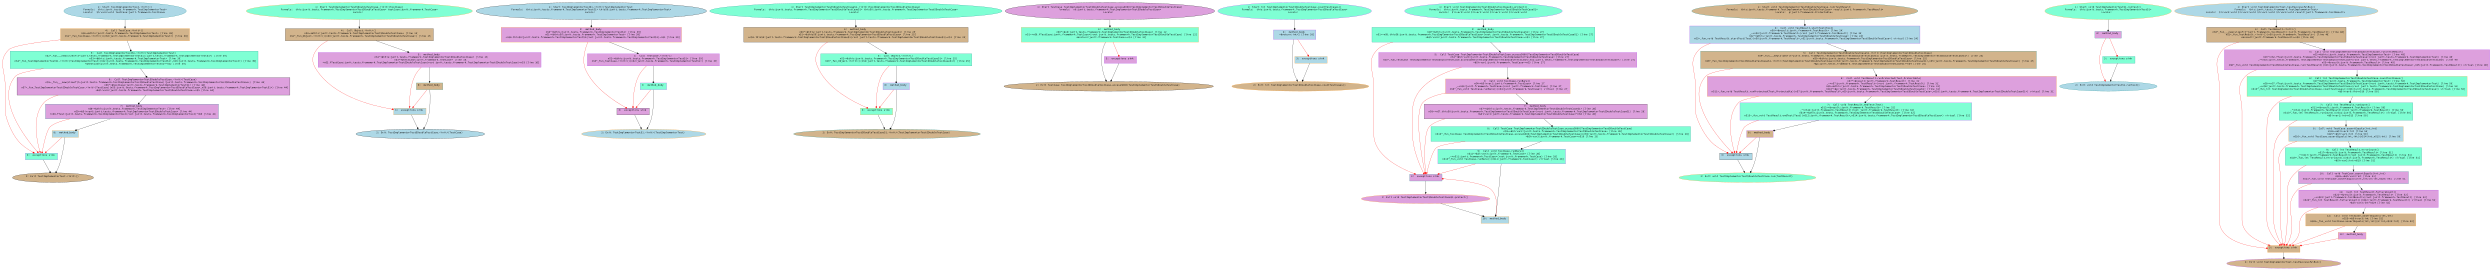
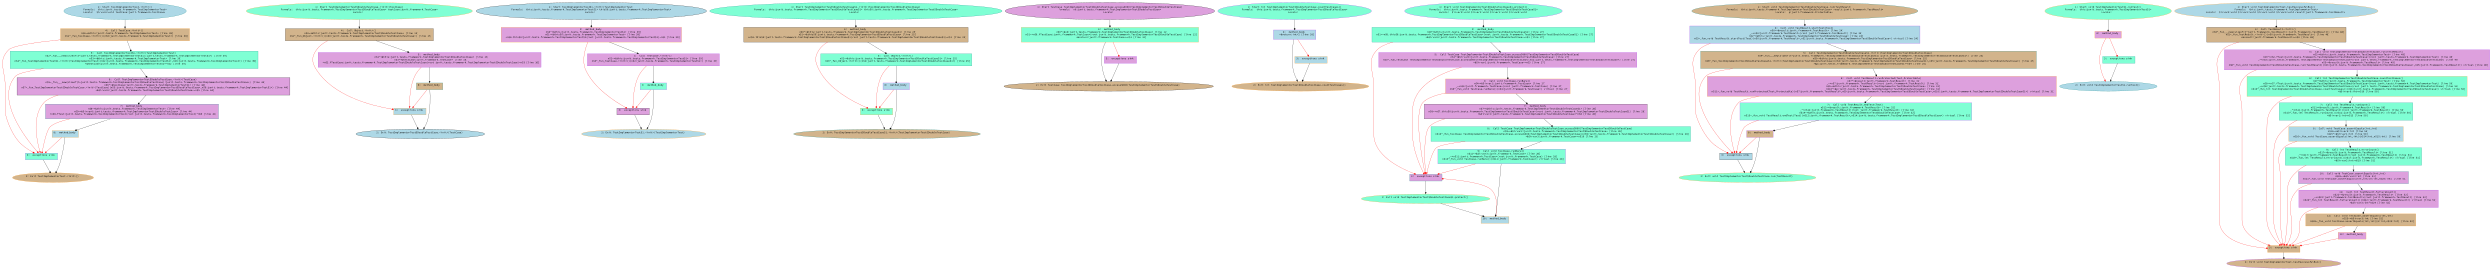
  digraph {
    fontname="Source Code Pro"
    node [color=darkorange fillcolor=aquamarine fontname="Source Code Pro" style=filled shape=box]
    edge [arrowhead=diamond fontname="Source Code Pro"]
    n1 [color=teal fillcolor=lightblue label="1: Start TestImplementorTest.<init>()\nFormals:  this:junit.tests.framework.TestImplementorTest*\nLocals:  $irvar0:void testCase:junit.framework.TestCase* \n  " shape=""]
    n2 [fillcolor=tan label="4:  Call TestCase.<init>() \n   n$0=*&this:junit.tests.framework.TestImplementorTest* [line 38]\n  n$1=_fun_TestCase.<init>()(n$0:junit.tests.framework.TestImplementorTest*) [line 38]\n "]
    n3 [color=purple label="3:  exceptions sink \n  "]
    n4 [color=teal label="5:  Call TestImplementorTest$1.<init>(TestImplementorTest) \n   n$2=_fun___new(sizeof(t=junit.tests.framework.TestImplementorTest$1):junit.tests.framework.TestImplementorTest$1*) [line 39]\n  n$3=*&this:junit.tests.framework.TestImplementorTest* [line 39]\n  n$4=_fun_TestImplementorTest$1.<init>(TestImplementorTest)(n$2:junit.tests.framework.TestImplementorTest$1*,n$3:junit.tests.framework.TestImplementorTest*) [line 39]\n  *&testCase:junit.tests.framework.TestImplementorTest$1*=n$2 [line 39]\n "]
-   n5 [color=black fillcolor=tan label="2: Exit TestImplementorTest.<init>() \n  " shape=""]
+   n5 [fillcolor=tan label="2: Exit TestImplementorTest.<init>() \n  " shape=""]
    n6 [color=black fillcolor=plum label="6:  Call TestImplementorTest$DoubleTestCase.<init>(TestCase) \n   n$5=_fun___new(sizeof(t=junit.tests.framework.TestImplementorTest$DoubleTestCase):junit.tests.framework.TestImplementorTest$DoubleTestCase*) [line 44]\n  n$6=*&testCase:junit.tests.framework.TestImplementorTest$1* [line 44]\n  n$7=_fun_TestImplementorTest$DoubleTestCase.<init>(TestCase)(n$5:junit.tests.framework.TestImplementorTest$DoubleTestCase*,n$6:junit.tests.framework.TestImplementorTest$1*) [line 44]\n  *&$irvar0:junit.tests.framework.TestImplementorTest$DoubleTestCase*=n$5 [line 44]\n "]
    n7 [color=teal fillcolor=plum label="7:  method_body \n   n$8=*&this:junit.tests.framework.TestImplementorTest* [line 44]\n  n$9=*&$irvar0:junit.tests.framework.TestImplementorTest$DoubleTestCase* [line 44]\n  *n$8.fTest:junit.tests.framework.TestImplementorTest(root junit.tests.framework.TestImplementorTest)=n$9 [line 44]\n "]
    n8 [fillcolor=lightblue label="8:  method_body \n  "]
    n9 [label="1: Start TestImplementorTest$DoubleTestCase.<init>(TestCase)\nFormals:  this:junit.tests.framework.TestImplementorTest$DoubleTestCase* testCase:junit.framework.TestCase*\nLocals:  \n  " shape=""]
    n10 [color=black fillcolor=tan label="4:  Call Object.<init>() \n   n$0=*&this:junit.tests.framework.TestImplementorTest$DoubleTestCase* [line 15]\n  n$1=_fun_Object.<init>()(n$0:junit.tests.framework.TestImplementorTest$DoubleTestCase*) [line 15]\n "]
    n11 [fillcolor=lightblue label="3:  exceptions sink \n  "]
    n12 [color=purple fillcolor=plum label="5:  method_body \n   n$2=*&this:junit.tests.framework.TestImplementorTest$DoubleTestCase* [line 16]\n  n$3=*&testCase:junit.framework.TestCase* [line 16]\n  *n$2.fTestCase:junit.tests.framework.TestImplementorTest$DoubleTestCase(root junit.tests.framework.TestImplementorTest$DoubleTestCase)=n$3 [line 16]\n "]
    n13 [color=black fillcolor=lightblue label="2: Exit TestImplementorTest$DoubleTestCase.<init>(TestCase) \n  " shape=""]
    n14 [color=teal fillcolor=tan label="6:  method_body \n  "]
    n15 [color=black fillcolor=lightblue label="1: Start TestImplementorTest$1.<init>(TestImplementorTest)\nFormals:  this:junit.tests.framework.TestImplementorTest$1* this$0:junit.tests.framework.TestImplementorTest*\nLocals:  \n  " shape=""]
    n16 [fillcolor=plum label="4:  method_body \n   n$0=*&this:junit.tests.framework.TestImplementorTest$1* [line 39]\n  n$1=*&this$0:junit.tests.framework.TestImplementorTest* [line 39]\n  *n$0.this$0:junit.tests.framework.TestImplementorTest$1(root junit.tests.framework.TestImplementorTest$1)=n$1 [line 39]\n "]
    n17 [color=black fillcolor=plum label="3:  exceptions sink \n  "]
    n18 [color=purple fillcolor=plum label="5:  Call TestCase.<init>() \n   n$2=*&this:junit.tests.framework.TestImplementorTest$1* [line 39]\n  n$3=_fun_TestCase.<init>()(n$2:junit.tests.framework.TestImplementorTest$1*) [line 39]\n "]
    n19 [fillcolor=lightblue label="2: Exit TestImplementorTest$1.<init>(TestImplementorTest) \n  " shape=""]
    n20 [color=purple label="6:  method_body \n  "]
    n21 [color=teal label="1: Start TestImplementorTest$DoubleTestCase$1.<init>(TestImplementorTest$DoubleTestCase)\nFormals:  this:junit.tests.framework.TestImplementorTest$DoubleTestCase$1* this$0:junit.tests.framework.TestImplementorTest$DoubleTestCase*\nLocals:  \n  " shape=""]
    n22 [color=black fillcolor=tan label="4:  method_body \n   n$0=*&this:junit.tests.framework.TestImplementorTest$DoubleTestCase$1* [line 25]\n  n$1=*&this$0:junit.tests.framework.TestImplementorTest$DoubleTestCase* [line 25]\n  *n$0.this$0:junit.tests.framework.TestImplementorTest$DoubleTestCase$1(root junit.tests.framework.TestImplementorTest$DoubleTestCase$1)=n$1 [line 25]\n "]
    n23 [label="3:  exceptions sink \n  "]
    n24 [color=teal label="5:  Call Object.<init>() \n   n$2=*&this:junit.tests.framework.TestImplementorTest$DoubleTestCase$1* [line 25]\n  n$3=_fun_Object.<init>()(n$2:junit.tests.framework.TestImplementorTest$DoubleTestCase$1*) [line 25]\n "]
    n25 [color=teal fillcolor=tan label="2: Exit TestImplementorTest$DoubleTestCase$1.<init>(TestImplementorTest$DoubleTestCase) \n  " shape=""]
    n26 [color=purple fillcolor=lightblue label="6:  method_body \n  "]
    n27 [color=black fillcolor=plum label="1: Start TestCase TestImplementorTest$DoubleTestCase.access$000(TestImplementorTest$DoubleTestCase)\nFormals:  x0:junit.tests.framework.TestImplementorTest$DoubleTestCase*\nLocals:  \n  " shape=""]
    n28 [label="4:  method_body \n   n$0=*&x0:junit.tests.framework.TestImplementorTest$DoubleTestCase* [line 12]\n  n$1=*n$0.fTestCase:junit.framework.TestCase*(root junit.tests.framework.TestImplementorTest$DoubleTestCase) [line 12]\n  *&return:junit.framework.TestCase*=n$1 [line 12]\n "]
    n29 [color=black fillcolor=tan label="2: Exit TestCase TestImplementorTest$DoubleTestCase.access$000(TestImplementorTest$DoubleTestCase) \n  " shape=""]
    n30 [color=purple fillcolor=plum label="3:  exceptions sink \n  "]
    n31 [color=purple label="1: Start int TestImplementorTest$DoubleTestCase.countTestCases()\nFormals:  this:junit.tests.framework.TestImplementorTest$DoubleTestCase*\nLocals:  \n  " shape=""]
    n32 [color=purple fillcolor=lightblue label="4:  method_body \n   *&return:int=2 [line 20]\n "]
    n33 [fillcolor=tan label="2: Exit int TestImplementorTest$DoubleTestCase.countTestCases() \n  " shape=""]
    n34 [fillcolor=lightblue label="3:  exceptions sink \n  "]
    n35 [color=purple label="1: Start void TestImplementorTest$DoubleTestCase$1.protect()\nFormals:  this:junit.tests.framework.TestImplementorTest$DoubleTestCase$1*\nLocals:  $irvar3:void $irvar2:void $irvar1:void $irvar0:void \n  " shape=""]
    n36 [color=teal label="4:  method_body \n   n$0=*&this:junit.tests.framework.TestImplementorTest$DoubleTestCase$1* [line 27]\n  n$1=*n$0.this$0:junit.tests.framework.TestImplementorTest$DoubleTestCase*(root junit.tests.framework.TestImplementorTest$DoubleTestCase$1) [line 27]\n  *&$irvar0:junit.tests.framework.TestImplementorTest$DoubleTestCase*=n$1 [line 27]\n "]
    n37 [color=teal fillcolor=plum label="3:  exceptions sink \n  "]
    n38 [color=purple fillcolor=plum label="5:  Call TestCase TestImplementorTest$DoubleTestCase.access$000(TestImplementorTest$DoubleTestCase) \n   n$2=*&$irvar0:junit.tests.framework.TestImplementorTest$DoubleTestCase* [line 27]\n  n$3=_fun_TestCase TestImplementorTest$DoubleTestCase.access$000(TestImplementorTest$DoubleTestCase)(n$2:junit.tests.framework.TestImplementorTest$DoubleTestCase*) [line 27]\n  *&$irvar1:junit.framework.TestCase*=n$3 [line 27]\n "]
-   n39 [fillcolor=plum label="2: Exit void TestImplementorTest$DoubleTestCase$1.protect() \n  " shape=""]
+   n39 [label="2: Exit void TestImplementorTest$DoubleTestCase$1.protect() \n  " shape=""]
    n40 [fillcolor=plum label="6:  Call void TestCase.runBare() \n   n$4=*&$irvar1:junit.framework.TestCase* [line 27]\n  _=*n$4:junit.framework.TestCase*(root junit.framework.TestCase) [line 27]\n  n$6=_fun_void TestCase.runBare()(n$4:junit.framework.TestCase*) virtual [line 27]\n "]
    n41 [fillcolor=lightblue label="10:  method_body \n  "]
    n42 [color=black fillcolor=plum label="7:  method_body \n   n$7=*&this:junit.tests.framework.TestImplementorTest$DoubleTestCase$1* [line 28]\n  n$8=*n$7.this$0:junit.tests.framework.TestImplementorTest$DoubleTestCase*(root junit.tests.framework.TestImplementorTest$DoubleTestCase$1) [line 28]\n  *&$irvar2:junit.tests.framework.TestImplementorTest$DoubleTestCase*=n$8 [line 28]\n "]
    n43 [color=teal label="8:  Call TestCase TestImplementorTest$DoubleTestCase.access$000(TestImplementorTest$DoubleTestCase) \n   n$9=*&$irvar2:junit.tests.framework.TestImplementorTest$DoubleTestCase* [line 28]\n  n$10=_fun_TestCase TestImplementorTest$DoubleTestCase.access$000(TestImplementorTest$DoubleTestCase)(n$9:junit.tests.framework.TestImplementorTest$DoubleTestCase*) [line 28]\n  *&$irvar3:junit.framework.TestCase*=n$10 [line 28]\n "]
    n44 [color=purple label="9:  Call void TestCase.runBare() \n   n$11=*&$irvar3:junit.framework.TestCase* [line 28]\n  _=*n$11:junit.framework.TestCase*(root junit.framework.TestCase) [line 28]\n  n$13=_fun_void TestCase.runBare()(n$11:junit.framework.TestCase*) virtual [line 28]\n "]
    n45 [color=teal fillcolor=tan label="1: Start void TestImplementorTest$DoubleTestCase.run(TestResult)\nFormals:  this:junit.tests.framework.TestImplementorTest$DoubleTestCase* result:junit.framework.TestResult*\nLocals:  p:junit.framework.Protectable* \n  " shape=""]
    n46 [color=purple fillcolor=lightblue label="4:  Call void TestResult.startTest(Test) \n   n$0=*&result:junit.framework.TestResult* [line 24]\n  _=*n$0:junit.framework.TestResult*(root junit.framework.TestResult) [line 24]\n  n$2=*&this:junit.tests.framework.TestImplementorTest$DoubleTestCase* [line 24]\n  n$3=_fun_void TestResult.startTest(Test)(n$0:junit.framework.TestResult*,n$2:junit.tests.framework.TestImplementorTest$DoubleTestCase*) virtual [line 24]\n "]
    n47 [color=black fillcolor=lightblue label="3:  exceptions sink \n  "]
    n48 [color=teal fillcolor=tan label="5:  Call TestImplementorTest$DoubleTestCase$1.<init>(TestImplementorTest$DoubleTestCase) \n   n$4=_fun___new(sizeof(t=junit.tests.framework.TestImplementorTest$DoubleTestCase$1):junit.tests.framework.TestImplementorTest$DoubleTestCase$1*) [line 25]\n  n$5=*&this:junit.tests.framework.TestImplementorTest$DoubleTestCase* [line 25]\n  n$6=_fun_TestImplementorTest$DoubleTestCase$1.<init>(TestImplementorTest$DoubleTestCase)(n$4:junit.tests.framework.TestImplementorTest$DoubleTestCase$1*,n$5:junit.tests.framework.TestImplementorTest$DoubleTestCase*) [line 25]\n  *&p:junit.tests.framework.TestImplementorTest$DoubleTestCase$1*=n$4 [line 25]\n "]
    n49 [label="2: Exit void TestImplementorTest$DoubleTestCase.run(TestResult) \n  " shape=""]
    n50 [fillcolor=plum label="6:  Call void TestResult.runProtected(Test,Protectable) \n   n$7=*&result:junit.framework.TestResult* [line 31]\n  _=*n$7:junit.framework.TestResult*(root junit.framework.TestResult) [line 31]\n  n$9=*&this:junit.tests.framework.TestImplementorTest$DoubleTestCase* [line 31]\n  n$10=*&p:junit.tests.framework.TestImplementorTest$DoubleTestCase$1* [line 31]\n  n$11=_fun_void TestResult.runProtected(Test,Protectable)(n$7:junit.framework.TestResult*,n$9:junit.tests.framework.TestImplementorTest$DoubleTestCase*,n$10:junit.tests.framework.TestImplementorTest$DoubleTestCase$1*) virtual [line 31]\n "]
    n51 [color=purple label="7:  Call void TestResult.endTest(Test) \n   n$12=*&result:junit.framework.TestResult* [line 32]\n  _=*n$12:junit.framework.TestResult*(root junit.framework.TestResult) [line 32]\n  n$14=*&this:junit.tests.framework.TestImplementorTest$DoubleTestCase* [line 32]\n  n$15=_fun_void TestResult.endTest(Test)(n$12:junit.framework.TestResult*,n$14:junit.tests.framework.TestImplementorTest$DoubleTestCase*) virtual [line 32]\n "]
    n52 [color=purple fillcolor=tan label="8:  method_body \n  "]
    n53 [label="1: Start void TestImplementorTest$1.runTest()\nFormals:  this:junit.tests.framework.TestImplementorTest$1*\nLocals:  \n  " shape=""]
-   n54 [color=teal fillcolor=plum label="4:  method_body \n  "]
+   n54 [fillcolor=plum label="4:  method_body \n  "]
    n55 [color=teal fillcolor=lightblue label="2: Exit void TestImplementorTest$1.runTest() \n  " shape=""]
    n56 [color=teal label="3:  exceptions sink \n  "]
    n57 [fillcolor=lightblue label="1: Start void TestImplementorTest.testSuccessfulRun()\nFormals:  this:junit.tests.framework.TestImplementorTest*\nLocals:  $irvar3:void $irvar2:void $irvar1:void $irvar0:void result:junit.framework.TestResult* \n  " shape=""]
    n58 [color=black fillcolor=tan label="4:  Call TestResult.<init>() \n   n$0=_fun___new(sizeof(t=junit.framework.TestResult):junit.framework.TestResult*) [line 48]\n  n$1=_fun_TestResult.<init>()(n$0:junit.framework.TestResult*) [line 48]\n  *&result:junit.framework.TestResult*=n$0 [line 48]\n "]
    n59 [fillcolor=tan label="3:  exceptions sink \n  "]
    n60 [color=purple fillcolor=plum label="5:  Call void TestImplementorTest$DoubleTestCase.run(TestResult) \n   n$2=*&this:junit.tests.framework.TestImplementorTest* [line 49]\n  n$3=*n$2.fTest:junit.tests.framework.TestImplementorTest$DoubleTestCase*(root junit.tests.framework.TestImplementorTest) [line 49]\n  _=*n$3:junit.tests.framework.TestImplementorTest$DoubleTestCase*(root junit.tests.framework.TestImplementorTest$DoubleTestCase) [line 49]\n  n$5=*&result:junit.framework.TestResult* [line 49]\n  n$6=_fun_void TestImplementorTest$DoubleTestCase.run(TestResult)(n$3:junit.tests.framework.TestImplementorTest$DoubleTestCase*,n$5:junit.framework.TestResult*) virtual [line 49]\n "]
    n61 [color=purple fillcolor=tan label="2: Exit void TestImplementorTest.testSuccessfulRun() \n  " shape=""]
    n62 [label="6:  Call int TestImplementorTest$DoubleTestCase.countTestCases() \n   n$7=*&this:junit.tests.framework.TestImplementorTest* [line 50]\n  n$8=*n$7.fTest:junit.tests.framework.TestImplementorTest$DoubleTestCase*(root junit.tests.framework.TestImplementorTest) [line 50]\n  _=*n$8:junit.tests.framework.TestImplementorTest$DoubleTestCase*(root junit.tests.framework.TestImplementorTest$DoubleTestCase) [line 50]\n  n$10=_fun_int TestImplementorTest$DoubleTestCase.countTestCases()(n$8:junit.tests.framework.TestImplementorTest$DoubleTestCase*) virtual [line 50]\n  *&$irvar0:int=n$10 [line 50]\n "]
    n63 [color=teal label="7:  Call int TestResult.runCount() \n   n$11=*&result:junit.framework.TestResult* [line 50]\n  _=*n$11:junit.framework.TestResult*(root junit.framework.TestResult) [line 50]\n  n$13=_fun_int TestResult.runCount()(n$11:junit.framework.TestResult*) virtual [line 50]\n  *&$irvar1:int=n$13 [line 50]\n "]
    n64 [fillcolor=lightblue label="8:  Call void TestCase.assertEquals(int,int) \n   n$14=*&$irvar0:int [line 50]\n  n$15=*&$irvar1:int [line 50]\n  n$16=_fun_void TestCase.assertEquals(int,int)(n$14:int,n$15:int) [line 50]\n "]
    n65 [color=teal label="9:  Call int TestResult.errorCount() \n   n$17=*&result:junit.framework.TestResult* [line 51]\n  _=*n$17:junit.framework.TestResult*(root junit.framework.TestResult) [line 51]\n  n$19=_fun_int TestResult.errorCount()(n$17:junit.framework.TestResult*) virtual [line 51]\n  *&$irvar2:int=n$19 [line 51]\n "]
    n66 [color=teal fillcolor=plum label="10:  Call void TestCase.assertEquals(int,int) \n   n$20=*&$irvar2:int [line 51]\n  n$21=_fun_void TestCase.assertEquals(int,int)(0:int,n$20:int) [line 51]\n "]
    n67 [color=purple fillcolor=plum label="11:  Call int TestResult.failureCount() \n   n$22=*&result:junit.framework.TestResult* [line 52]\n  _=*n$22:junit.framework.TestResult*(root junit.framework.TestResult) [line 52]\n  n$24=_fun_int TestResult.failureCount()(n$22:junit.framework.TestResult*) virtual [line 52]\n  *&$irvar3:int=n$24 [line 52]\n "]
    n68 [fillcolor=tan label="12:  Call void TestCase.assertEquals(int,int) \n   n$25=*&$irvar3:int [line 52]\n  n$26=_fun_void TestCase.assertEquals(int,int)(0:int,n$25:int) [line 52]\n "]
    n69 [fillcolor=plum label="13:  method_body \n  "]
    n1 -> n2 [arrowhead=normal]
    n2 -> n3 [color=red]
    n2 -> n4 [arrowhead=dot]
    n3 -> n5 [arrowhead=dot]
    n4 -> n3 [color=red]
    n4 -> n6
    n6 -> n3 [arrowhead=normal color=red]
    n6 -> n7 [arrowhead=dot]
    n7 -> n3 [arrowhead=dot color=red]
    n7 -> n8
    n8 -> n3 [arrowhead=normal color=red]
    n8 -> n5 [arrowhead=dot]
    n9 -> n10 [arrowhead=normal]
    n10 -> n11 [color=red]
    n10 -> n12
    n11 -> n13
    n12 -> n11 [arrowhead=normal color=red]
    n12 -> n14 [arrowhead=normal]
    n14 -> n11 [arrowhead=normal color=red]
    n14 -> n13 [arrowhead=normal]
    n15 -> n16
    n16 -> n17 [arrowhead=dot color=red]
    n16 -> n18 [arrowhead=normal]
    n17 -> n19 [arrowhead=normal]
    n18 -> n17 [color=red]
    n18 -> n20 [arrowhead=dot]
    n20 -> n17 [arrowhead=normal color=red]
    n20 -> n19 [arrowhead=normal]
    n21 -> n22
    n22 -> n23 [arrowhead=dot color=red]
    n22 -> n24
    n23 -> n25 [arrowhead=normal]
    n24 -> n23 [color=red]
    n24 -> n26 [arrowhead=dot]
    n26 -> n23 [arrowhead=normal color=red]
    n26 -> n25 [arrowhead=dot]
    n27 -> n28
    n28 -> n29
    n28 -> n30 [arrowhead=dot color=red]
    n30 -> n29
    n31 -> n32
    n32 -> n33 [arrowhead=normal]
    n32 -> n34 [color=red]
    n34 -> n33
    n35 -> n36
    n36 -> n37 [color=red]
    n36 -> n38 [arrowhead=normal]
    n37 -> n39 [arrowhead=normal]
    n38 -> n37 [arrowhead=dot color=red]
    n38 -> n40 [arrowhead=dot]
    n39 -> n41
    n40 -> n37 [arrowhead=normal color=red]
    n40 -> n42
    n41 -> n37 [arrowhead=dot color=red]
    n42 -> n37 [arrowhead=normal color=red]
    n42 -> n43 [arrowhead=dot]
    n43 -> n37 [arrowhead=normal color=red]
    n43 -> n44 [arrowhead=dot]
    n44 -> n37 [color=red]
    n44 -> n41
    n45 -> n46
    n46 -> n47 [arrowhead=dot color=red]
    n46 -> n48 [arrowhead=normal]
    n47 -> n49 [arrowhead=normal]
    n48 -> n47 [arrowhead=dot color=red]
    n48 -> n50
    n50 -> n47 [color=red]
    n50 -> n51 [arrowhead=dot]
    n51 -> n47 [color=red]
    n51 -> n52
    n52 -> n47 [color=red]
    n52 -> n49
    n53 -> n54 [arrowhead=dot]
    n54 -> n55 [arrowhead=normal color=red]
    n54 -> n56 [arrowhead=dot color=red]
    n56 -> n55 [arrowhead=normal]
    n57 -> n58 [arrowhead=dot]
    n58 -> n59 [arrowhead=dot color=red]
    n58 -> n60 [arrowhead=dot]
    n59 -> n61 [arrowhead=dot]
    n60 -> n59 [arrowhead=normal color=red]
    n60 -> n62
    n62 -> n59 [arrowhead=dot color=red]
    n62 -> n63 [arrowhead=dot]
    n63 -> n59 [arrowhead=normal color=red]
    n63 -> n64 [arrowhead=normal]
    n64 -> n59 [arrowhead=normal color=red]
    n64 -> n65
    n65 -> n59 [arrowhead=dot color=red]
    n65 -> n66 [arrowhead=normal]
    n66 -> n59 [color=red]
    n66 -> n67 [arrowhead=normal]
    n67 -> n59 [arrowhead=dot color=red]
    n67 -> n68
    n68 -> n59 [arrowhead=dot color=red]
    n68 -> n69 [arrowhead=dot]
    n69 -> n59 [color=red]
  }
